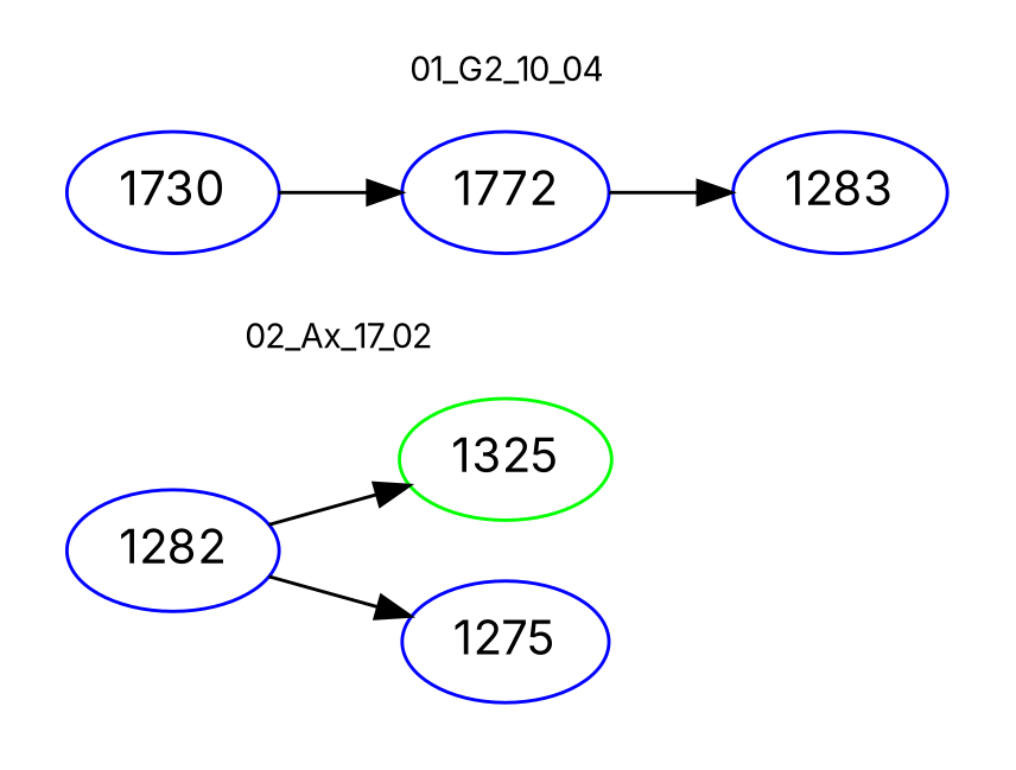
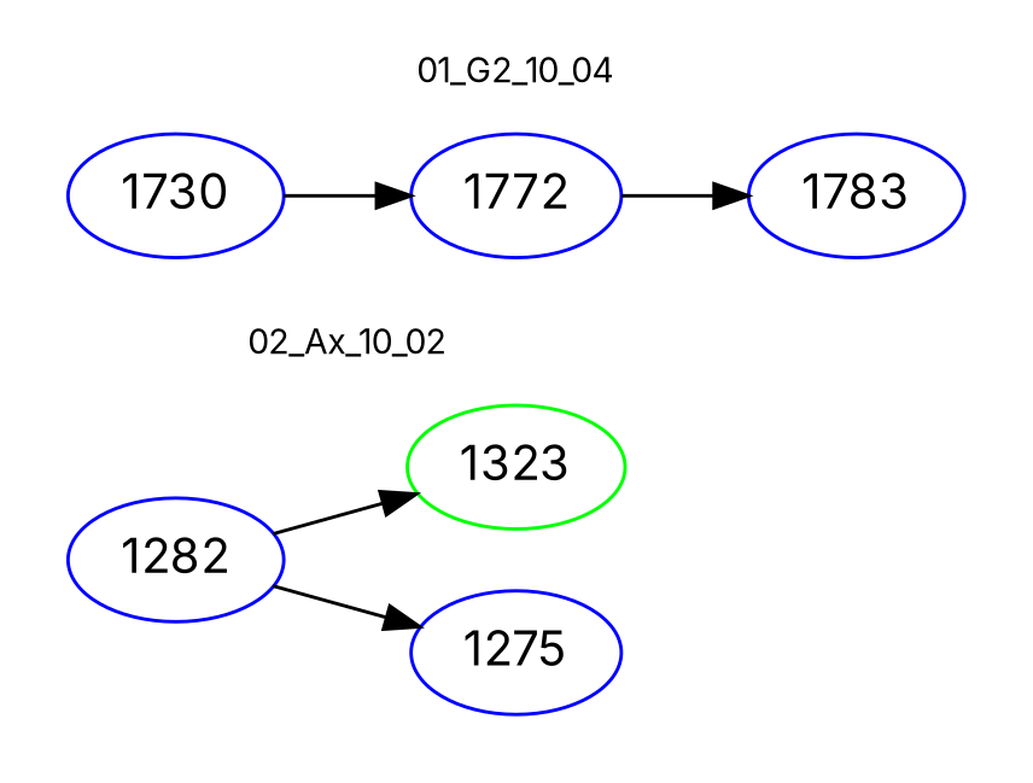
  digraph {
    fontname=Inter
    rankdir=LR
    node [color=blue fontname=Inter]
    edge [color=black fontname=Inter]
    n1 [label=1282]
    n2 [label=1275]
-   n3 [color=green label=1325]
+   n3 [color=green label=1323]
    n4 [label=1772]
    n5 [label=1730]
-   n6 [label=1283]
+   n6 [label=1783]
    subgraph cluster_1 {
      color=white
      fontsize=10
-     label="02_Ax_17_02"
+     label="02_Ax_10_02"
      n1
      n2
      n3
    }
    subgraph cluster_2 {
      color=white
      fontsize=10
      label="01_G2_10_04"
      n4
      n5
      n6
    }
    n1 -> n2
    n1 -> n3
    n4 -> n6
    n5 -> n4
  }
